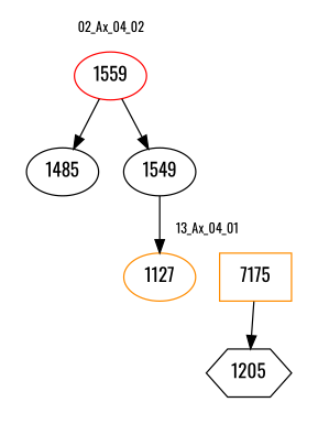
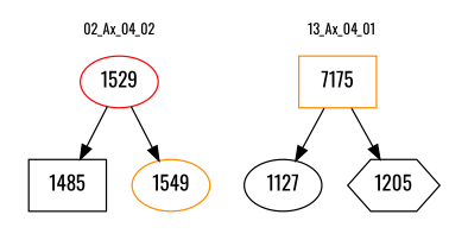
  digraph {
    fontname=Oswald
    node [color=black fontname=Oswald shape=ellipse]
    edge [color=black fontname=Oswald]
-   n1 [color=red label=1559]
-   n2 [label=1485]
-   n3 [label=1549]
+   n1 [color=red label=1529]
+   n2 [label=1485 shape=box]
+   n3 [color=darkorange label=1549]
    n4 [color=darkorange label=7175 shape=box]
-   n5 [color=darkorange label=1127]
+   n5 [label=1127]
    n6 [label=1205 shape=hexagon]
    subgraph cluster_1 {
      color=white
      fontsize=10
      label="02_Ax_04_02"
      n1
      n2
      n3
    }
    subgraph cluster_2 {
      color=white
      fontsize=10
      label="13_Ax_04_01"
      n4
      n5
      n6
    }
    n1 -> n2
    n1 -> n3
-   n3 -> n5
+   n4 -> n5
    n4 -> n6
  }
